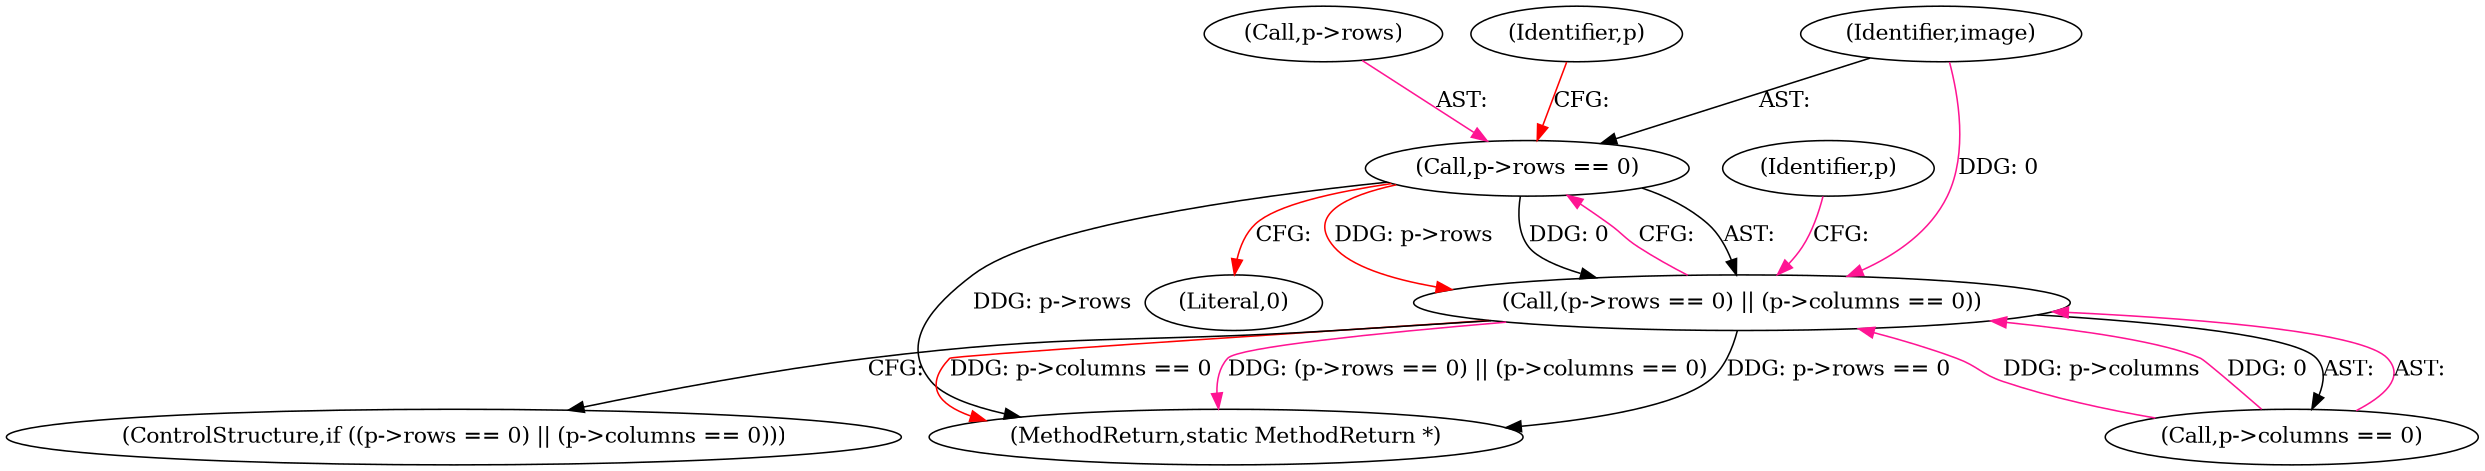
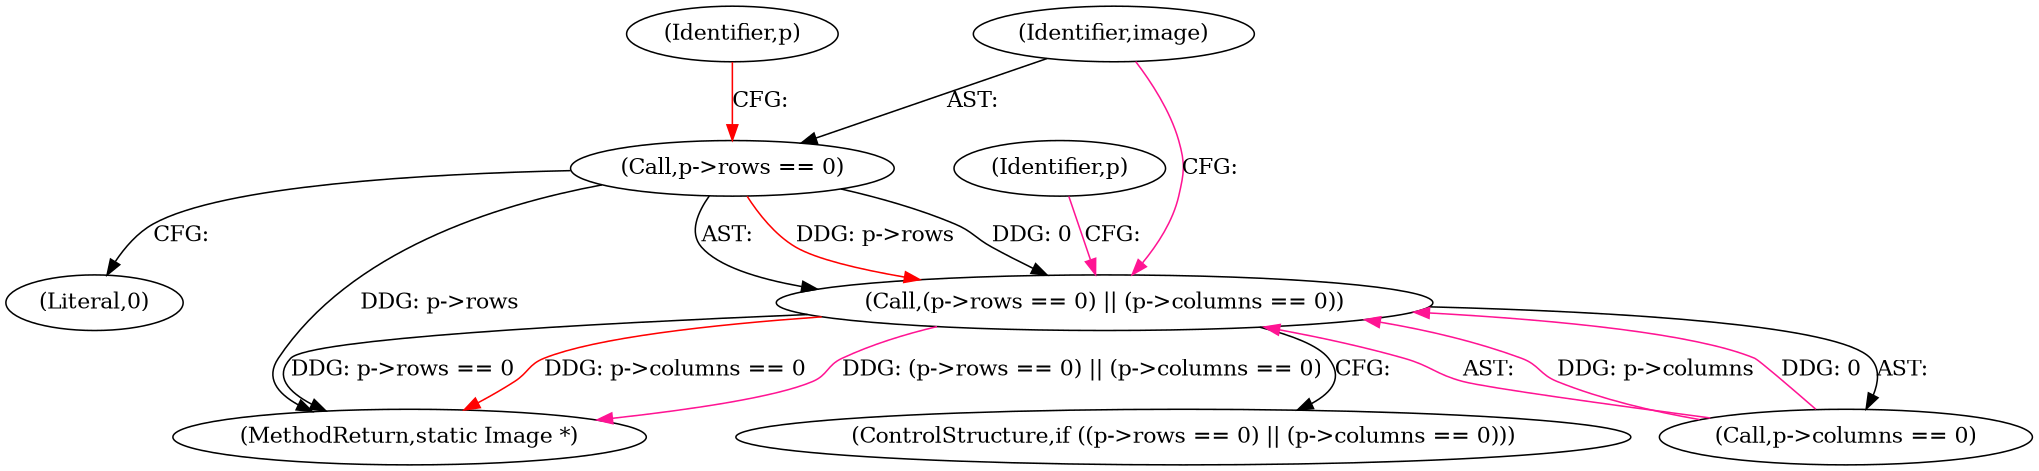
  digraph {
    edge [color=deeppink]
    n1 [label="(Call,p->rows == 0)"]
    n2 [label="(Call,(p->rows == 0) || (p->columns == 0))"]
    n3 [label="(Literal,0)"]
-   n4 [label="(MethodReturn,static MethodReturn *)"]
+   n4 [label="(MethodReturn,static Image *)"]
    n5 [label="(ControlStructure,if ((p->rows == 0) || (p->columns == 0)))"]
    n6 [label="(Call,p->columns == 0)"]
    n7 [label="(Identifier,p)"]
-   n8 [label="(Call,p->rows)"]
    n9 [label="(Identifier,image)"]
    n10 [label="(Identifier,p)"]
    n1 -> n2 [color=black label="AST: "]
    n1 -> n2 [color=red label="DDG: p->rows"]
    n1 -> n2 [color=black label="DDG: 0"]
-   n1 -> n3 [color=red label="CFG: "]
+   n1 -> n3 [color=black label="CFG: "]
    n1 -> n4 [color=black label="DDG: p->rows"]
-   n2 -> n1 [label="CFG: "]
    n2 -> n4 [label="DDG: (p->rows == 0) || (p->columns == 0)"]
    n2 -> n4 [color=black label="DDG: p->rows == 0"]
    n2 -> n4 [color=red label="DDG: p->columns == 0"]
    n2 -> n5 [color=black label="CFG: "]
    n2 -> n6 [color=black label="AST: "]
    n6 -> n2 [label="AST: "]
    n6 -> n2 [label="DDG: p->columns"]
    n6 -> n2 [label="DDG: 0"]
    n7 -> n1 [color=red label="CFG: "]
-   n8 -> n1 [label="AST: "]
    n9 -> n1 [color=black label="AST: "]
-   n9 -> n2 [label="DDG: 0"]
+   n9 -> n2 [label="CFG: "]
    n10 -> n2 [label="CFG: "]
  }
